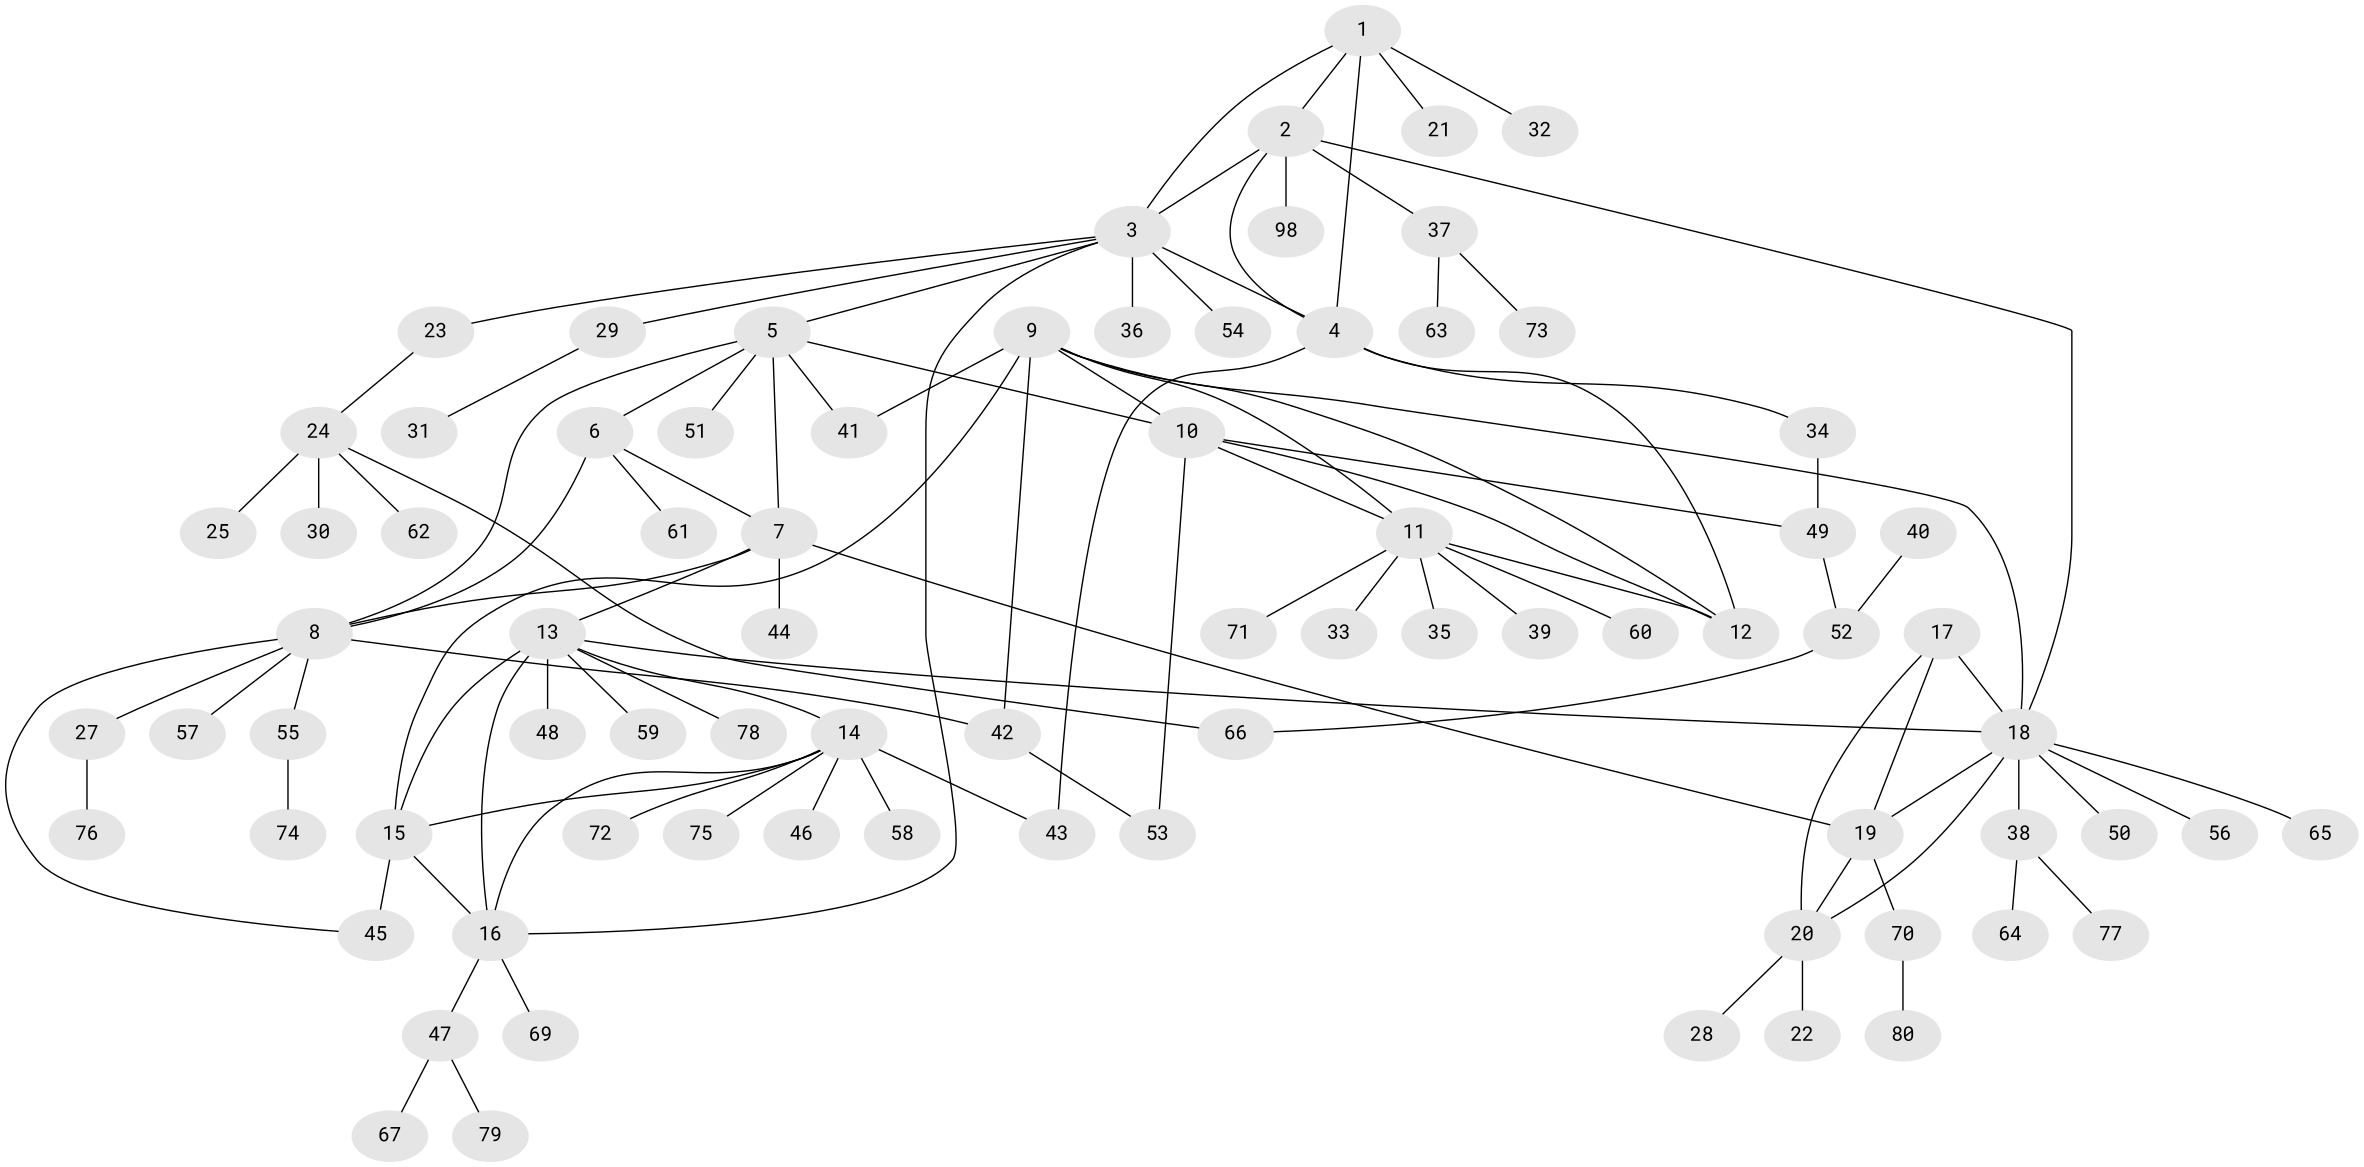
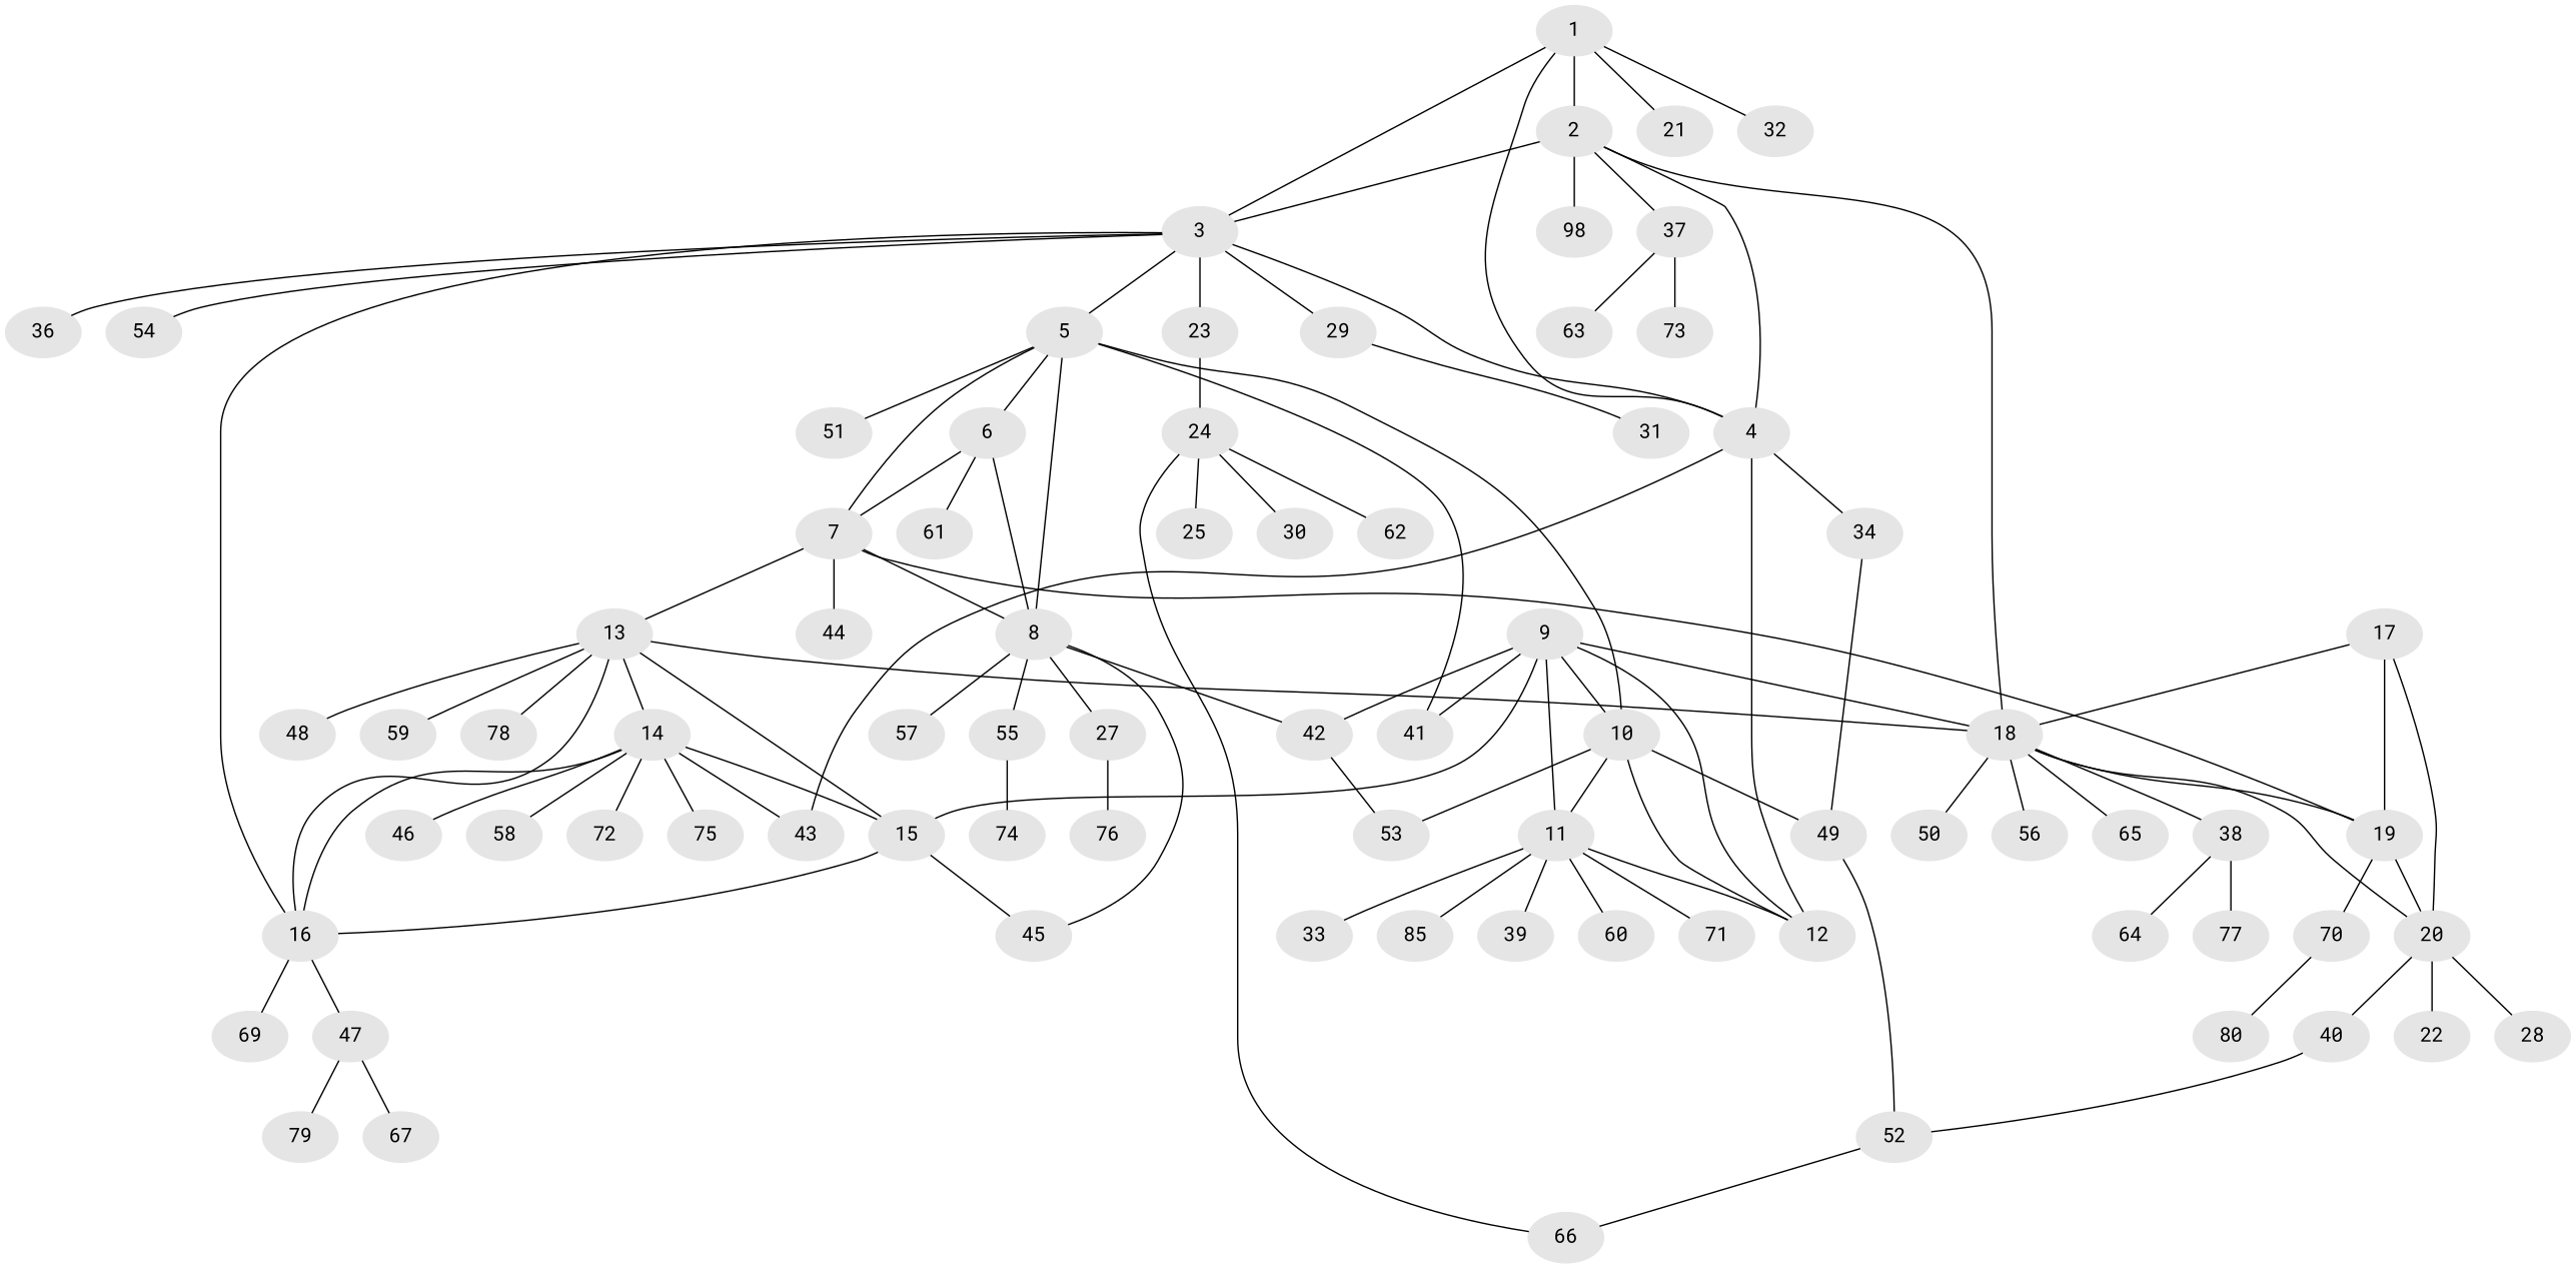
  graph {
    fontname="Roboto Mono"
    node [color=gray90 fontname="Roboto Mono" style=filled]
    edge [fontname="Roboto Mono"]
    1
    2
    3
    4
    21
    32
    18
    37
    n9 [label=98]
    5
    16
    23
    29
    36
    54
    12
    34
    43
    19
    20
    38
    50
    56
    65
    63
    73
    6
    7
    8
    10
    41
    51
    47
    69
    24
    31
    49
    61
    13
    44
    27
    42
    45
    55
    57
    11
    53
    15
    14
    48
    59
    78
    70
    76
    74
    9
    33
-   35
+   35 [label=85]
    39
    60
    71
    52
    46
    58
    72
    75
    67
    79
    17
    22
    28
    40
    64
    77
    80
    25
    30
    62
    66
    1 -- 2
    1 -- 3
    1 -- 4
    1 -- 21
    1 -- 32
    2 -- 3
    2 -- 4
    2 -- 18
    2 -- 37
    2 -- n9
    3 -- 4
    3 -- 5
    3 -- 16
    3 -- 23
    3 -- 29
    3 -- 36
    3 -- 54
    4 -- 12
    4 -- 34
    4 -- 43
    18 -- 19
    18 -- 20
    18 -- 38
    18 -- 50
    18 -- 56
    18 -- 65
    37 -- 63
    37 -- 73
    5 -- 6
    5 -- 7
    5 -- 8
    5 -- 10
    5 -- 41
    5 -- 51
    16 -- 47
    16 -- 69
    23 -- 24
    29 -- 31
    34 -- 49
    19 -- 20
    19 -- 70
    20 -- 22
    20 -- 28
+   20 -- 40
    38 -- 64
    38 -- 77
    6 -- 7
    6 -- 8
    6 -- 61
    7 -- 19
    7 -- 8
    7 -- 13
    7 -- 44
    8 -- 27
    8 -- 42
    8 -- 45
    8 -- 55
    8 -- 57
    10 -- 12
    10 -- 49
    10 -- 11
    10 -- 53
    47 -- 67
    47 -- 79
    24 -- 25
    24 -- 30
    24 -- 62
    24 -- 66
    49 -- 52
    13 -- 18
    13 -- 16
    13 -- 15
    13 -- 14
    13 -- 48
    13 -- 59
    13 -- 78
    27 -- 76
    42 -- 53
    55 -- 74
    11 -- 12
    11 -- 33
    11 -- 35
    11 -- 39
    11 -- 60
    11 -- 71
    15 -- 16
    15 -- 45
    14 -- 16
    14 -- 43
    14 -- 15
    14 -- 46
    14 -- 58
    14 -- 72
    14 -- 75
    70 -- 80
    9 -- 18
    9 -- 12
    9 -- 10
    9 -- 41
    9 -- 42
    9 -- 11
    9 -- 15
    52 -- 66
    17 -- 18
    17 -- 19
    17 -- 20
    40 -- 52
  }
